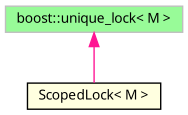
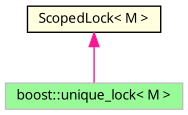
  digraph {
    node [fontname=Sans fontsize=10 shape=record style=filled]
    n1 [color=black fillcolor=lightyellow fontcolor=black height=0.2 label="ScopedLock\< M \>" width=0.4]
    n2 [color=grey75 fillcolor=palegreen height=0.2 label="boost::unique_lock\< M \>" width=0.4]
-   n2 -> n1 [color=deeppink dir=back fontname=Sans fontsize=10 labelfontname=Sans labelfontsize=10 style=solid]
+   n1 -> n2 [color=deeppink dir=back fontname=Sans fontsize=10 labelfontname=Sans labelfontsize=10 style=solid]
  }
